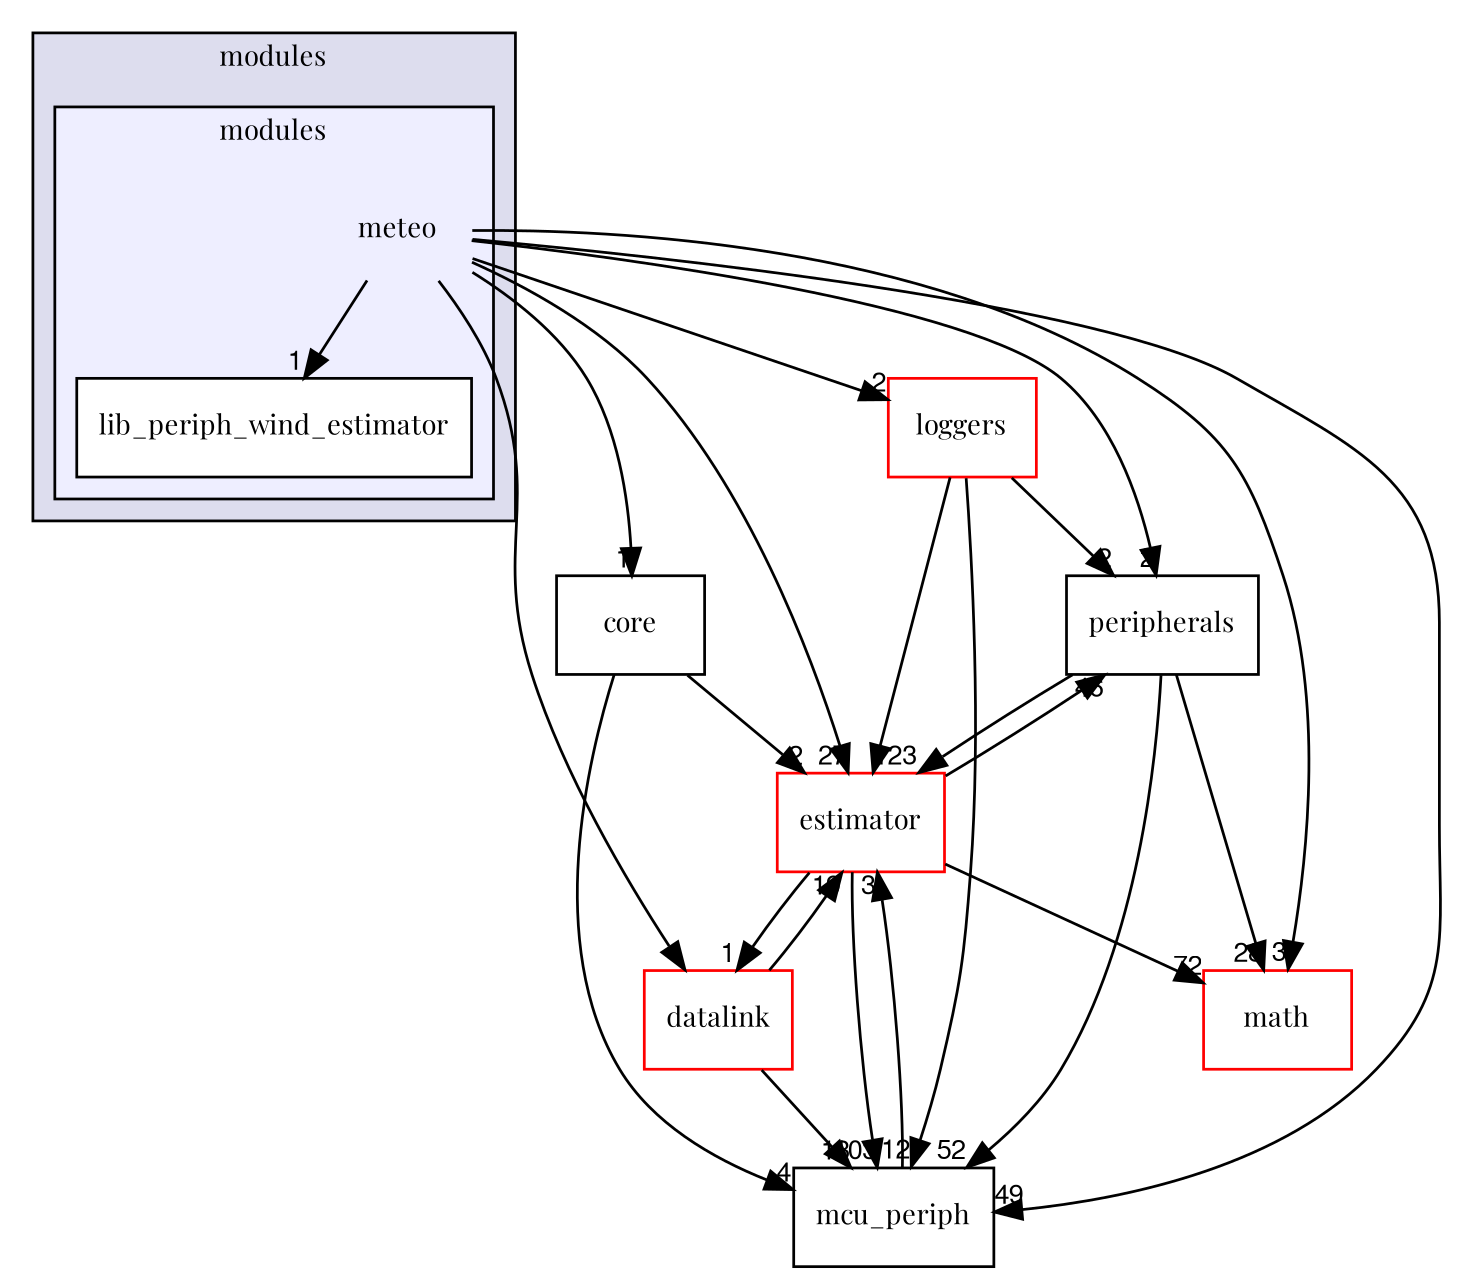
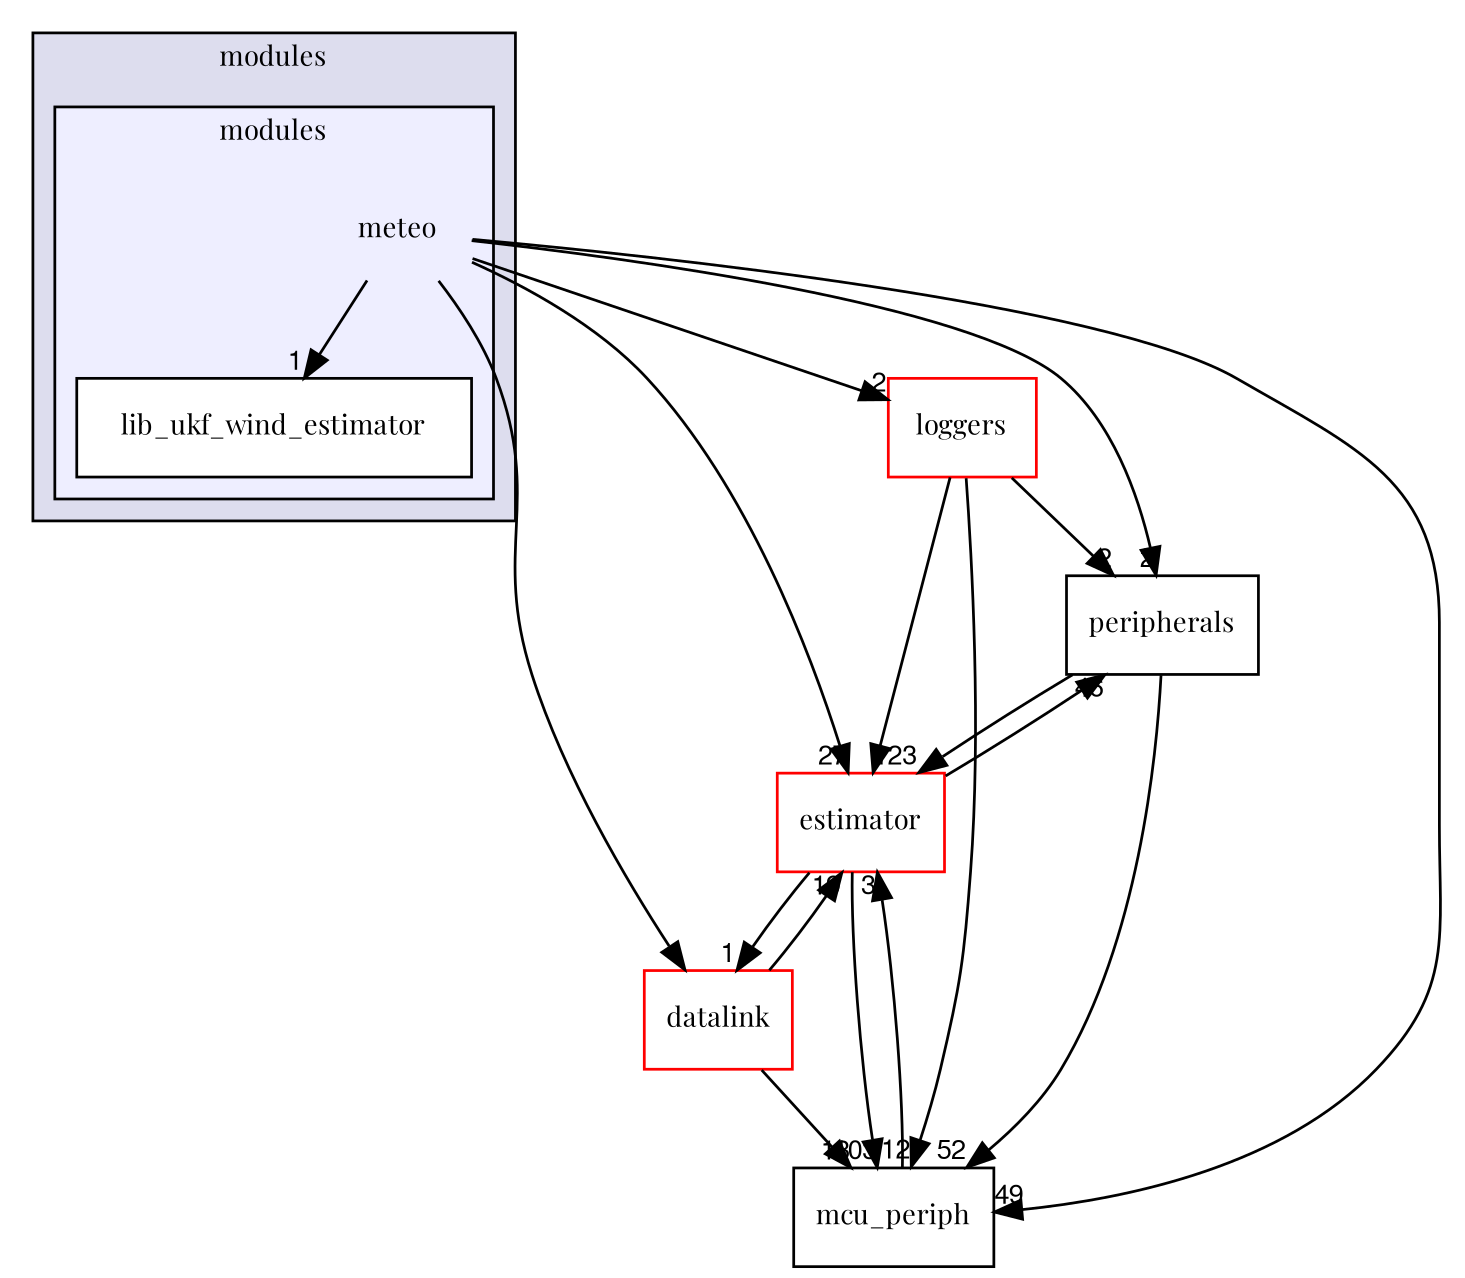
  digraph {
    compound=true
    fontname="Playfair Display"
    node [fontname="Playfair Display" fontsize=10 shape=box fillcolor=white style=filled]
    edge [fontname="Playfair Display" headlabel=1 labeldistance=1.5 labelfontname=FreeSans labelfontsize=10]
    n1 [label=meteo shape=plaintext fillcolor="" style=""]
-   n2 [color=black label=lib_periph_wind_estimator]
+   n2 [color=black label=lib_ukf_wind_estimator]
    n3 [label=peripherals fillcolor="" style=""]
    n4 [color=red label=estimator]
-   n5 [label=core fillcolor="" style=""]
    n6 [color=red label=loggers]
    n7 [label=mcu_periph fillcolor="" style=""]
    n8 [color=red label=datalink]
-   n9 [color=red label=math]
    subgraph cluster_1 {
      bgcolor="#ddddee"
      fontsize=10
      label=modules
      pencolor=black
      subgraph cluster_2 {
        bgcolor="#eeeeff"
        fontsize=10
        label=modules
        pencolor=black
        n1
        n2
      }
    }
    n1 -> n2
    n1 -> n3 [headlabel=2]
    n1 -> n4 [headlabel=27]
-   n1 -> n5
    n1 -> n6 [headlabel=2]
    n1 -> n7 [headlabel=49]
    n1 -> n8
-   n1 -> n9 [headlabel=3]
    n3 -> n4 [headlabel=3]
    n3 -> n7 [headlabel=52]
-   n3 -> n9 [headlabel=28]
    n4 -> n3 [headlabel=46]
    n4 -> n7 [headlabel=103]
    n4 -> n8
-   n4 -> n9 [headlabel=72]
-   n5 -> n4 [headlabel=2]
-   n5 -> n7 [headlabel=4]
    n6 -> n3 [headlabel=2]
    n6 -> n4 [headlabel=12]
    n6 -> n7 [headlabel=12]
    n7 -> n4 [headlabel=3]
    n8 -> n4 [headlabel=19]
    n8 -> n7 [headlabel=13]
  }
